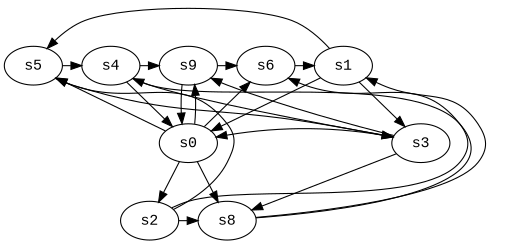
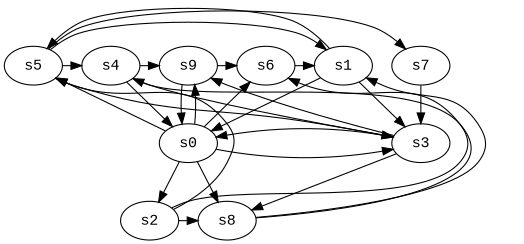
  digraph {
    fontname="Liberation Mono"
    node [fontname="Liberation Mono" player=0]
    edge [fontname="Liberation Mono"]
    s0 [player=1]
    s2
    s3
    s5 [player=1]
    s6
    s9
    s8 [player=1]
    s4
    s1 [player=1]
+   s7
    s0 -> s2
+   s0 -> s3 [constraint="time % 4 == 1 || time % 3 == 0"]
    s0 -> s5 [constraint="time == 17"]
    s0 -> s6 [constraint="time == 8"]
    s0 -> s9 [constraint="time % 4 == 3 || time % 5 == 4"]
    s0 -> s8
    s2 -> s5 [constraint="!(time % 5 == 2)"]
    s2 -> s6 [constraint="time == 3 || time == 14 || time == 15"]
    s2 -> s8 [constraint="time % 4 == 0 || time % 3 == 0"]
    s3 -> s0 [constraint="time % 3 == 0 || time % 2 == 1"]
    s3 -> s9 [constraint="time == 3 || time == 4 || time == 5 || time == 16 || time == 18"]
    s3 -> s8 [constraint="!(time % 2 == 0)"]
    s5 -> s3 [constraint="time % 2 == 1 && time % 4 == 3"]
    s5 -> s4 [constraint="!(time % 6 == 4)"]
+   s5 -> s1 [constraint="time % 4 == 1 && time % 4 == 1"]
+   s5 -> s7 [constraint="time % 4 == 0"]
    s6 -> s1 [constraint="time % 4 == 3 || time % 2 == 0"]
    s9 -> s0
    s9 -> s6 [constraint="time % 2 == 1 || time % 4 == 2"]
    s8 -> s4 [constraint="time % 3 == 1 && time % 5 == 2"]
    s8 -> s1 [constraint="time % 3 == 1 && time % 4 == 1"]
    s4 -> s0 [constraint="time % 7 == 1"]
    s4 -> s3 [constraint="time % 7 == 4"]
    s4 -> s9 [constraint="!(time % 2 == 1)"]
    s1 -> s0 [constraint="time % 2 == 1 || time % 4 == 0"]
    s1 -> s3 [constraint="!(time % 4 == 1)"]
    s1 -> s5 [constraint="time == 6"]
+   s7 -> s3
  }
